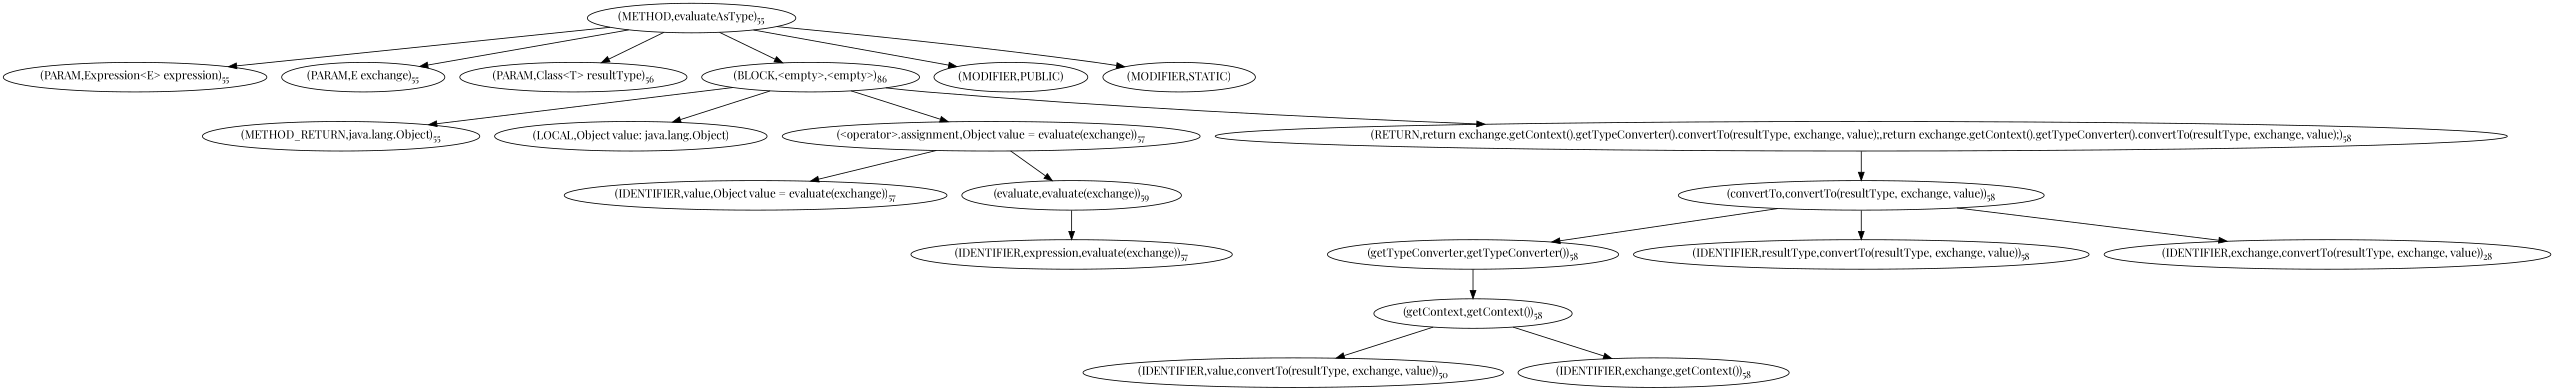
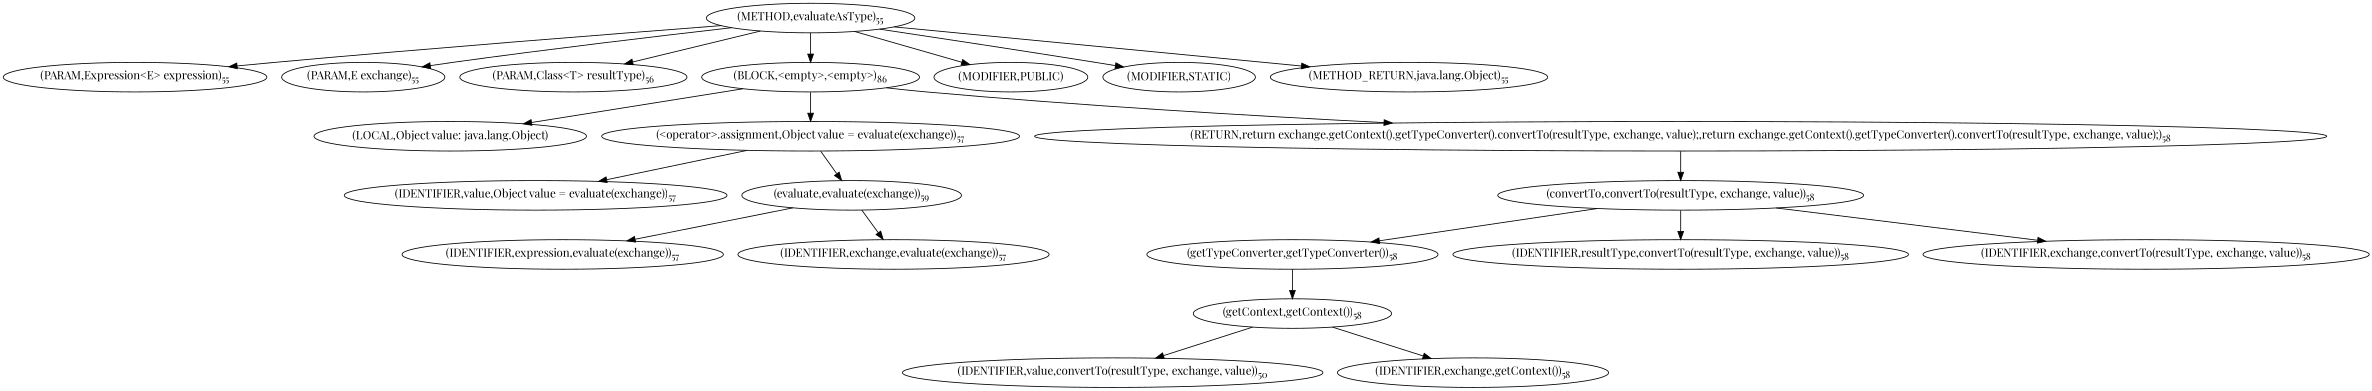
  digraph {
    fontname="Playfair Display"
    node [fontname="Playfair Display"]
    edge [fontname="Playfair Display"]
    n1 [label=<(METHOD,evaluateAsType)<SUB>55</SUB>>]
    n2 [label=<(PARAM,Expression&lt;E&gt; expression)<SUB>55</SUB>>]
    n3 [label=<(PARAM,E exchange)<SUB>55</SUB>>]
    n4 [label=<(PARAM,Class&lt;T&gt; resultType)<SUB>56</SUB>>]
    n5 [label=<(BLOCK,&lt;empty&gt;,&lt;empty&gt;)<SUB>86</SUB>>]
    n6 [label=<(MODIFIER,PUBLIC)>]
    n7 [label=<(MODIFIER,STATIC)>]
    n8 [label=<(METHOD_RETURN,java.lang.Object)<SUB>55</SUB>>]
    n9 [label=<(LOCAL,Object value: java.lang.Object)>]
    n10 [label=<(&lt;operator&gt;.assignment,Object value = evaluate(exchange))<SUB>57</SUB>>]
    n11 [label=<(RETURN,return exchange.getContext().getTypeConverter().convertTo(resultType, exchange, value);,return exchange.getContext().getTypeConverter().convertTo(resultType, exchange, value);)<SUB>58</SUB>>]
    n12 [label=<(IDENTIFIER,value,Object value = evaluate(exchange))<SUB>57</SUB>>]
    n13 [label=<(evaluate,evaluate(exchange))<SUB>59</SUB>>]
    n14 [label=<(convertTo,convertTo(resultType, exchange, value))<SUB>58</SUB>>]
    n15 [label=<(IDENTIFIER,expression,evaluate(exchange))<SUB>57</SUB>>]
+   n16 [label=<(IDENTIFIER,exchange,evaluate(exchange))<SUB>57</SUB>>]
    n17 [label=<(getTypeConverter,getTypeConverter())<SUB>58</SUB>>]
    n18 [label=<(IDENTIFIER,resultType,convertTo(resultType, exchange, value))<SUB>58</SUB>>]
-   n19 [label=<(IDENTIFIER,exchange,convertTo(resultType, exchange, value))<SUB>28</SUB>>]
+   n19 [label=<(IDENTIFIER,exchange,convertTo(resultType, exchange, value))<SUB>58</SUB>>]
    n20 [label=<(getContext,getContext())<SUB>58</SUB>>]
    n21 [label=<(IDENTIFIER,value,convertTo(resultType, exchange, value))<SUB>50</SUB>>]
    n22 [label=<(IDENTIFIER,exchange,getContext())<SUB>58</SUB>>]
    n1 -> n2
    n1 -> n3
    n1 -> n4
    n1 -> n5
    n1 -> n6
    n1 -> n7
-   n5 -> n8
+   n1 -> n8
    n5 -> n9
    n5 -> n10
    n5 -> n11
    n10 -> n12
    n10 -> n13
    n11 -> n14
    n13 -> n15
+   n13 -> n16
    n14 -> n17
    n14 -> n18
    n14 -> n19
    n17 -> n20
    n20 -> n21
    n20 -> n22
  }
